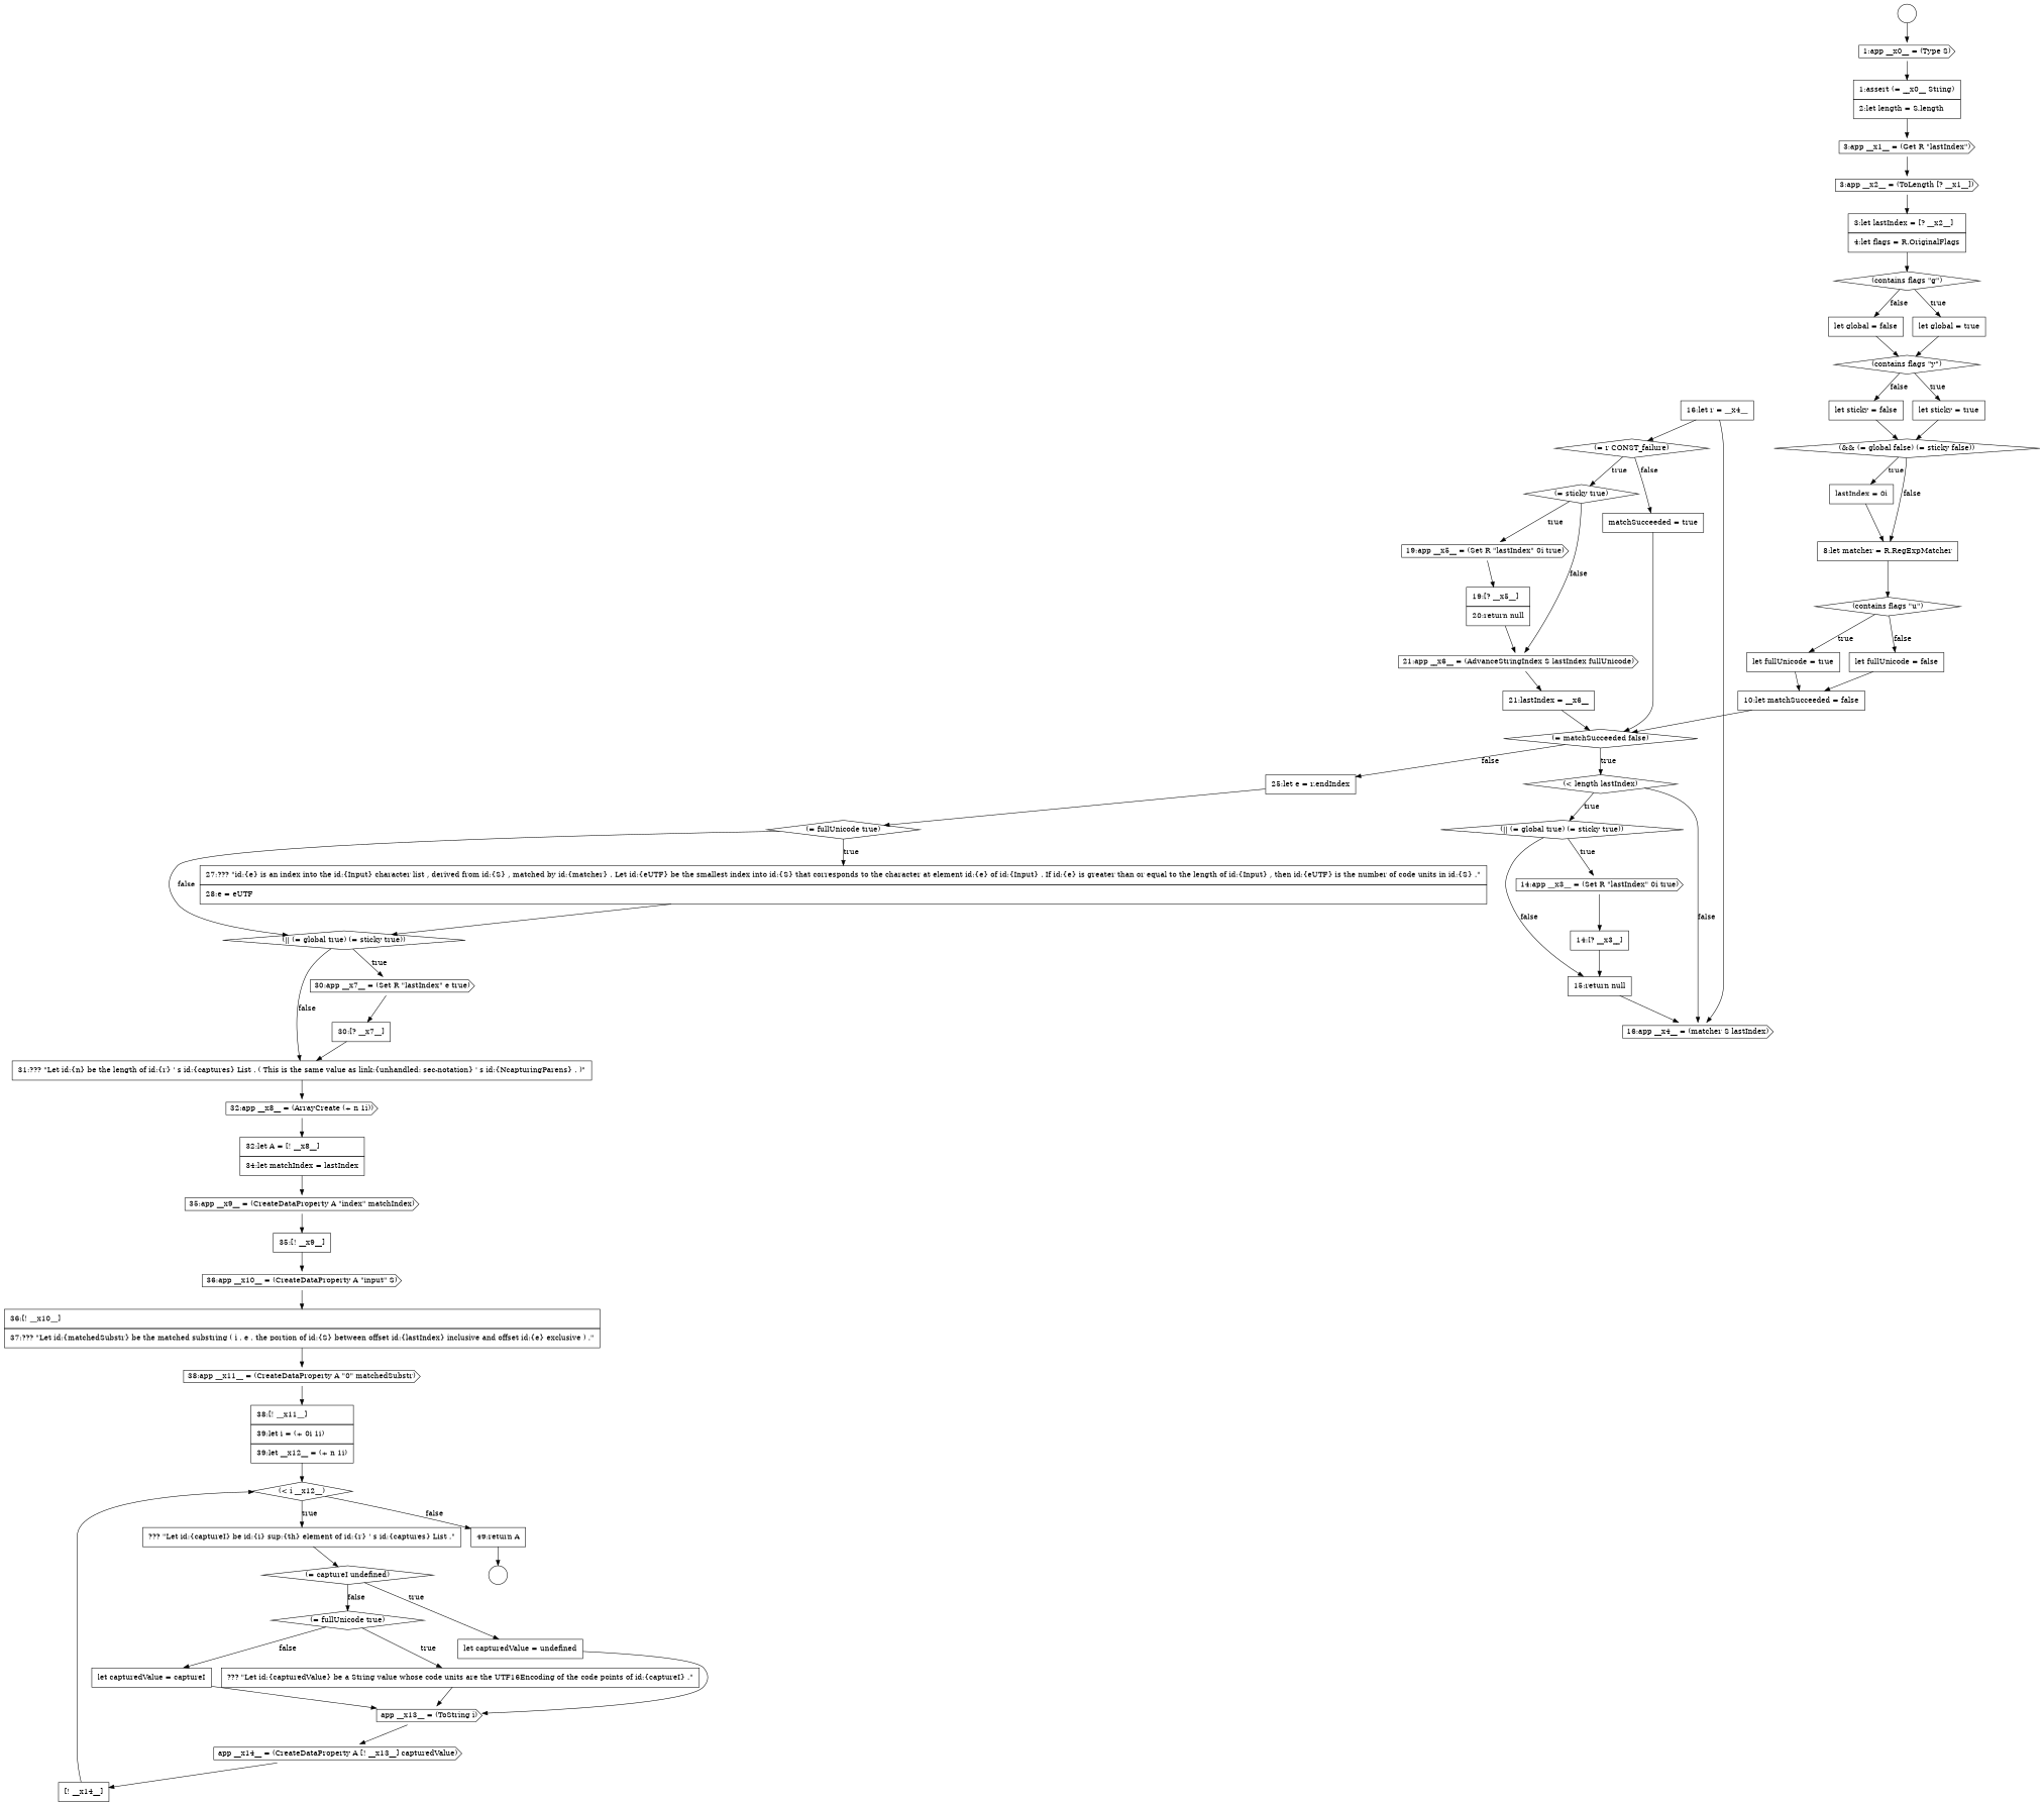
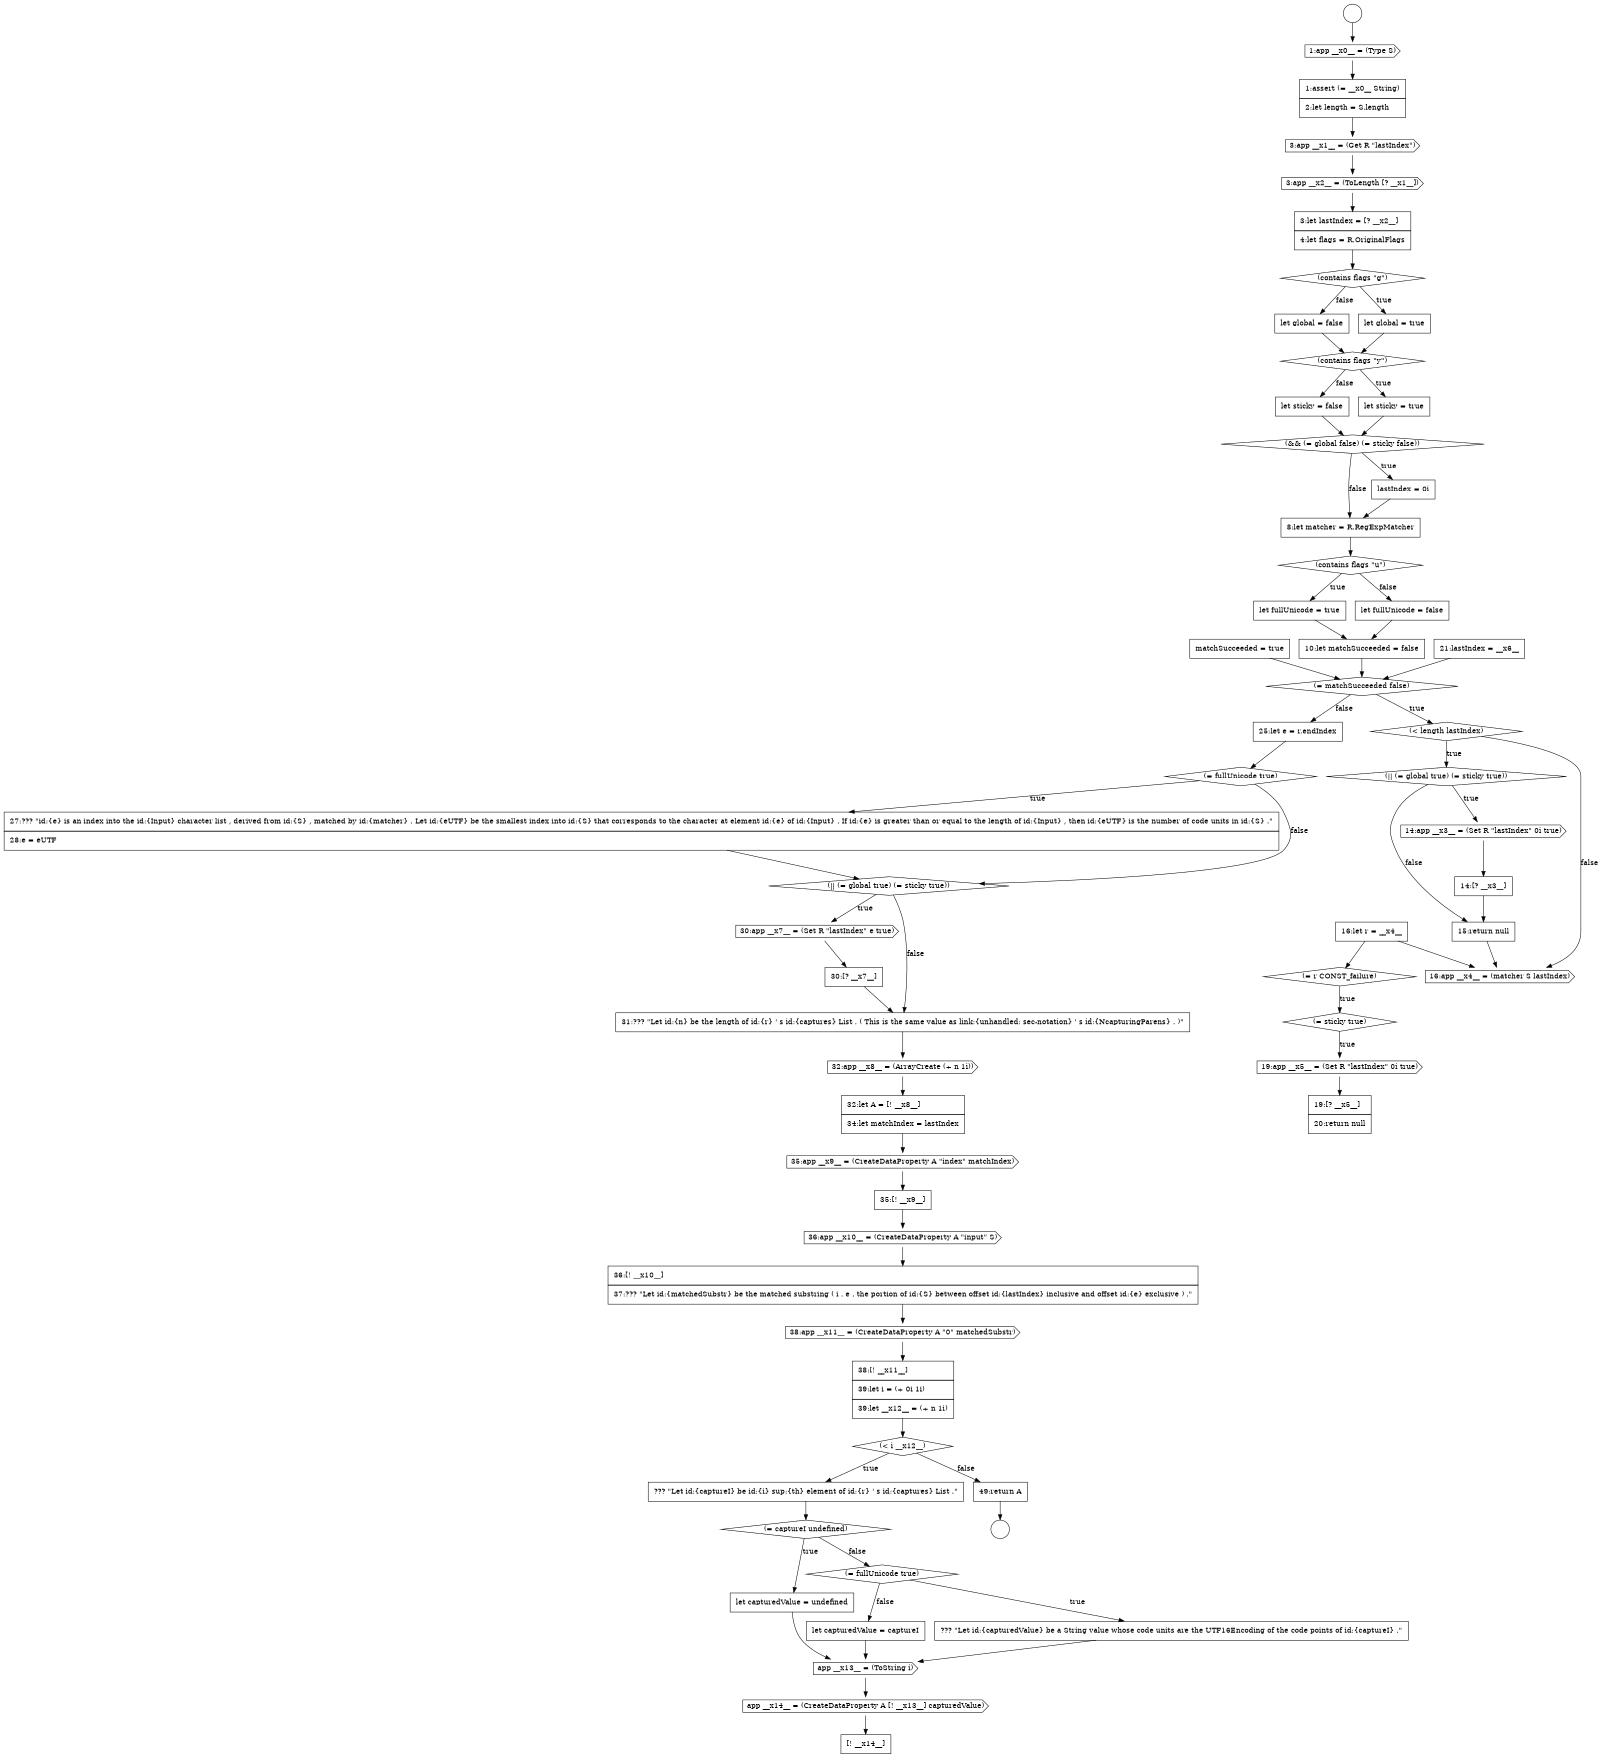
  digraph {
    node [color=black fillcolor=white shape=none style=filled margin=0]
    edge [color=black]
    n1 [label=<<font color="black">32:app __x8__ = (ArrayCreate (+ n 1i))</font>> shape=cds margin=""]
    n2 [label=<<font color="black">     <table border="0" cellborder="1" cellspacing="0" cellpadding="10">       <tr><td align="left">32:let A = [! __x8__]</td></tr>       <tr><td align="left">34:let matchIndex = lastIndex</td></tr>     </table>   </font>>]
    n3 [label=<<font color="black">35:app __x9__ = (CreateDataProperty A &quot;index&quot; matchIndex)</font>> shape=cds margin=""]
    n4 [label=<<font color="black">     <table border="0" cellborder="1" cellspacing="0" cellpadding="10">       <tr><td align="left">16:let r = __x4__</td></tr>     </table>   </font>>]
    n5 [label=<<font color="black">(= r CONST_failure)</font>> shape=diamond margin=""]
    n6 [label=<<font color="black">16:app __x4__ = (matcher S lastIndex)</font>> shape=cds margin=""]
    n7 [label=<<font color="black">     <table border="0" cellborder="1" cellspacing="0" cellpadding="10">       <tr><td align="left">matchSucceeded = true</td></tr>     </table>   </font>>]
    n8 [label=<<font color="black">(= sticky true)</font>> shape=diamond margin=""]
    n9 [label=<<font color="black">     <table border="0" cellborder="1" cellspacing="0" cellpadding="10">       <tr><td align="left">??? &quot;Let id:{captureI} be id:{i} sup:{th} element of id:{r} ' s id:{captures} List .&quot;</td></tr>     </table>   </font>>]
    n10 [label=<<font color="black">(= captureI undefined)</font>> shape=diamond margin=""]
    n11 [label=<<font color="black">(= fullUnicode true)</font>> shape=diamond margin=""]
    n12 [label=<<font color="black">     <table border="0" cellborder="1" cellspacing="0" cellpadding="10">       <tr><td align="left">let capturedValue = undefined</td></tr>     </table>   </font>>]
    n13 [label=<<font color="black">(|| (= global true) (= sticky true))</font>> shape=diamond margin=""]
    n14 [label=<<font color="black">     <table border="0" cellborder="1" cellspacing="0" cellpadding="10">       <tr><td align="left">31:??? &quot;Let id:{n} be the length of id:{r} ' s id:{captures} List . ( This is the same value as link:{unhandled: sec-notation} ' s id:{NcapturingParens} . )&quot;</td></tr>     </table>   </font>>]
    n15 [label=<<font color="black">30:app __x7__ = (Set R &quot;lastIndex&quot; e true)</font>> shape=cds margin=""]
    n16 [label=<<font color="black">     <table border="0" cellborder="1" cellspacing="0" cellpadding="10">       <tr><td align="left">30:[? __x7__]</td></tr>     </table>   </font>>]
    n17 [label=<<font color="black">(contains flags &quot;u&quot;)</font>> shape=diamond margin=""]
    n18 [label=<<font color="black">     <table border="0" cellborder="1" cellspacing="0" cellpadding="10">       <tr><td align="left">let fullUnicode = true</td></tr>     </table>   </font>>]
    n19 [label=<<font color="black">     <table border="0" cellborder="1" cellspacing="0" cellpadding="10">       <tr><td align="left">let fullUnicode = false</td></tr>     </table>   </font>>]
    n20 [label=<<font color="black">     <table border="0" cellborder="1" cellspacing="0" cellpadding="10">       <tr><td align="left">10:let matchSucceeded = false</td></tr>     </table>   </font>>]
    n21 [label=<<font color="black">     <table border="0" cellborder="1" cellspacing="0" cellpadding="10">       <tr><td align="left">??? &quot;Let id:{capturedValue} be a String value whose code units are the UTF16Encoding of the code points of id:{captureI} .&quot;</td></tr>     </table>   </font>>]
    n22 [label=<<font color="black">     <table border="0" cellborder="1" cellspacing="0" cellpadding="10">       <tr><td align="left">let capturedValue = captureI</td></tr>     </table>   </font>>]
    n23 [label=<<font color="black">app __x13__ = (ToString i)</font>> shape=cds margin=""]
    n24 [label=" " shape=circle margin=""]
    n25 [label=<<font color="black">1:app __x0__ = (Type S)</font>> shape=cds margin=""]
    n26 [label=<<font color="black">     <table border="0" cellborder="1" cellspacing="0" cellpadding="10">       <tr><td align="left">1:assert (= __x0__ String)</td></tr>       <tr><td align="left">2:let length = S.length</td></tr>     </table>   </font>>]
    n27 [label=<<font color="black">     <table border="0" cellborder="1" cellspacing="0" cellpadding="10">       <tr><td align="left">let sticky = false</td></tr>     </table>   </font>>]
    n28 [label=<<font color="black">(&amp;&amp; (= global false) (= sticky false))</font>> shape=diamond margin=""]
    n29 [label=<<font color="black">     <table border="0" cellborder="1" cellspacing="0" cellpadding="10">       <tr><td align="left">8:let matcher = R.RegExpMatcher</td></tr>     </table>   </font>>]
    n30 [label=<<font color="black">     <table border="0" cellborder="1" cellspacing="0" cellpadding="10">       <tr><td align="left">lastIndex = 0i</td></tr>     </table>   </font>>]
    n31 [label=<<font color="black">(= matchSucceeded false)</font>> shape=diamond margin=""]
    n32 [label=<<font color="black">     <table border="0" cellborder="1" cellspacing="0" cellpadding="10">       <tr><td align="left">25:let e = r.endIndex</td></tr>     </table>   </font>>]
    n33 [label=<<font color="black">(&lt; length lastIndex)</font>> shape=diamond margin=""]
    n34 [label=<<font color="black">     <table border="0" cellborder="1" cellspacing="0" cellpadding="10">       <tr><td align="left">35:[! __x9__]</td></tr>     </table>   </font>>]
    n35 [label=<<font color="black">(contains flags &quot;y&quot;)</font>> shape=diamond margin=""]
    n36 [label=<<font color="black">     <table border="0" cellborder="1" cellspacing="0" cellpadding="10">       <tr><td align="left">let sticky = true</td></tr>     </table>   </font>>]
    n37 [label=<<font color="black">(= fullUnicode true)</font>> shape=diamond margin=""]
    n38 [label=<<font color="black">(|| (= global true) (= sticky true))</font>> shape=diamond margin=""]
    n39 [label=<<font color="black">     <table border="0" cellborder="1" cellspacing="0" cellpadding="10">       <tr><td align="left">[! __x14__]</td></tr>     </table>   </font>>]
    n40 [label=<<font color="black">(&lt; i __x12__)</font>> shape=diamond margin=""]
    n41 [label=<<font color="black">     <table border="0" cellborder="1" cellspacing="0" cellpadding="10">       <tr><td align="left">49:return A</td></tr>     </table>   </font>>]
    n42 [label=<<font color="black">19:app __x5__ = (Set R &quot;lastIndex&quot; 0i true)</font>> shape=cds margin=""]
    n43 [label=<<font color="black">     <table border="0" cellborder="1" cellspacing="0" cellpadding="10">       <tr><td align="left">19:[? __x5__]</td></tr>       <tr><td align="left">20:return null</td></tr>     </table>   </font>>]
-   n44 [label=<<font color="black">21:app __x6__ = (AdvanceStringIndex S lastIndex fullUnicode)</font>> shape=cds margin=""]
    n45 [label=<<font color="black">36:app __x10__ = (CreateDataProperty A &quot;input&quot; S)</font>> shape=cds margin=""]
    n46 [label=<<font color="black">     <table border="0" cellborder="1" cellspacing="0" cellpadding="10">       <tr><td align="left">36:[! __x10__]</td></tr>       <tr><td align="left">37:??? &quot;Let id:{matchedSubstr} be the matched substring ( i . e . the portion of id:{S} between offset id:{lastIndex} inclusive and offset id:{e} exclusive ) .&quot;</td></tr>     </table>   </font>>]
    n47 [label=<<font color="black">38:app __x11__ = (CreateDataProperty A &quot;0&quot; matchedSubstr)</font>> shape=cds margin=""]
    n48 [label=<<font color="black">     <table border="0" cellborder="1" cellspacing="0" cellpadding="10">       <tr><td align="left">38:[! __x11__]</td></tr>       <tr><td align="left">39:let i = (+ 0i 1i)</td></tr>       <tr><td align="left">39:let __x12__ = (+ n 1i)</td></tr>     </table>   </font>>]
    n49 [label=<<font color="black">14:app __x3__ = (Set R &quot;lastIndex&quot; 0i true)</font>> shape=cds margin=""]
    n50 [label=<<font color="black">     <table border="0" cellborder="1" cellspacing="0" cellpadding="10">       <tr><td align="left">14:[? __x3__]</td></tr>     </table>   </font>>]
    n51 [label=<<font color="black">     <table border="0" cellborder="1" cellspacing="0" cellpadding="10">       <tr><td align="left">15:return null</td></tr>     </table>   </font>>]
    n52 [label=<<font color="black">3:app __x1__ = (Get R &quot;lastIndex&quot;)</font>> shape=cds margin=""]
    n53 [label=<<font color="black">     <table border="0" cellborder="1" cellspacing="0" cellpadding="10">       <tr><td align="left">3:let lastIndex = [? __x2__]</td></tr>       <tr><td align="left">4:let flags = R.OriginalFlags</td></tr>     </table>   </font>>]
    n54 [label=<<font color="black">(contains flags &quot;g&quot;)</font>> shape=diamond margin=""]
    n55 [label=<<font color="black">     <table border="0" cellborder="1" cellspacing="0" cellpadding="10">       <tr><td align="left">let global = false</td></tr>     </table>   </font>>]
    n56 [label=<<font color="black">     <table border="0" cellborder="1" cellspacing="0" cellpadding="10">       <tr><td align="left">let global = true</td></tr>     </table>   </font>>]
    n57 [label=<<font color="black">app __x14__ = (CreateDataProperty A [! __x13__] capturedValue)</font>> shape=cds margin=""]
    n58 [label=<<font color="black">3:app __x2__ = (ToLength [? __x1__])</font>> shape=cds margin=""]
    n59 [label=<<font color="black">     <table border="0" cellborder="1" cellspacing="0" cellpadding="10">       <tr><td align="left">21:lastIndex = __x6__</td></tr>     </table>   </font>>]
    n60 [label=<<font color="black">     <table border="0" cellborder="1" cellspacing="0" cellpadding="10">       <tr><td align="left">27:??? &quot;id:{e} is an index into the id:{Input} character list , derived from id:{S} , matched by id:{matcher} . Let id:{eUTF} be the smallest index into id:{S} that corresponds to the character at element id:{e} of id:{Input} . If id:{e} is greater than or equal to the length of id:{Input} , then id:{eUTF} is the number of code units in id:{S} .&quot;</td></tr>       <tr><td align="left">28:e = eUTF</td></tr>     </table>   </font>>]
    n61 [label=" " shape=circle margin=""]
    n1 -> n2
    n2 -> n3
    n3 -> n34
    n4 -> n5
    n4 -> n6
-   n5 -> n7 [label=<<font color="black">false</font>>]
    n5 -> n8 [label=<<font color="black">true</font>>]
    n7 -> n31
    n8 -> n42 [label=<<font color="black">true</font>>]
-   n8 -> n44 [label=<<font color="black">false</font>>]
    n9 -> n10
    n10 -> n11 [label=<<font color="black">false</font>>]
    n10 -> n12 [label=<<font color="black">true</font>>]
    n11 -> n21 [label=<<font color="black">true</font>>]
    n11 -> n22 [label=<<font color="black">false</font>>]
    n12 -> n23
    n13 -> n14 [label=<<font color="black">false</font>>]
    n13 -> n15 [label=<<font color="black">true</font>>]
    n14 -> n1
    n15 -> n16
    n16 -> n14
    n17 -> n18 [label=<<font color="black">true</font>>]
    n17 -> n19 [label=<<font color="black">false</font>>]
    n18 -> n20
    n19 -> n20
    n20 -> n31
    n21 -> n23
    n22 -> n23
    n23 -> n57
    n24 -> n25
    n25 -> n26
    n26 -> n52
    n27 -> n28
    n28 -> n29 [label=<<font color="black">false</font>>]
    n28 -> n30 [label=<<font color="black">true</font>>]
    n29 -> n17
    n30 -> n29
    n31 -> n32 [label=<<font color="black">false</font>>]
    n31 -> n33 [label=<<font color="black">true</font>>]
    n32 -> n37
    n33 -> n6 [label=<<font color="black">false</font>>]
    n33 -> n38 [label=<<font color="black">true</font>>]
    n34 -> n45
    n35 -> n27 [label=<<font color="black">false</font>>]
    n35 -> n36 [label=<<font color="black">true</font>>]
    n36 -> n28
    n37 -> n13 [label=<<font color="black">false</font>>]
    n37 -> n60 [label=<<font color="black">true</font>>]
    n38 -> n49 [label=<<font color="black">true</font>>]
    n38 -> n51 [label=<<font color="black">false</font>>]
-   n39 -> n40
    n40 -> n9 [label=<<font color="black">true</font>>]
    n40 -> n41 [label=<<font color="black">false</font>>]
    n41 -> n61
    n42 -> n43
-   n43 -> n44
-   n44 -> n59
    n45 -> n46
    n46 -> n47
    n47 -> n48
    n48 -> n40
    n49 -> n50
    n50 -> n51
    n51 -> n6
    n52 -> n58
    n53 -> n54
    n54 -> n55 [label=<<font color="black">false</font>>]
    n54 -> n56 [label=<<font color="black">true</font>>]
    n55 -> n35
    n56 -> n35
    n57 -> n39
    n58 -> n53
    n59 -> n31
    n60 -> n13
  }
